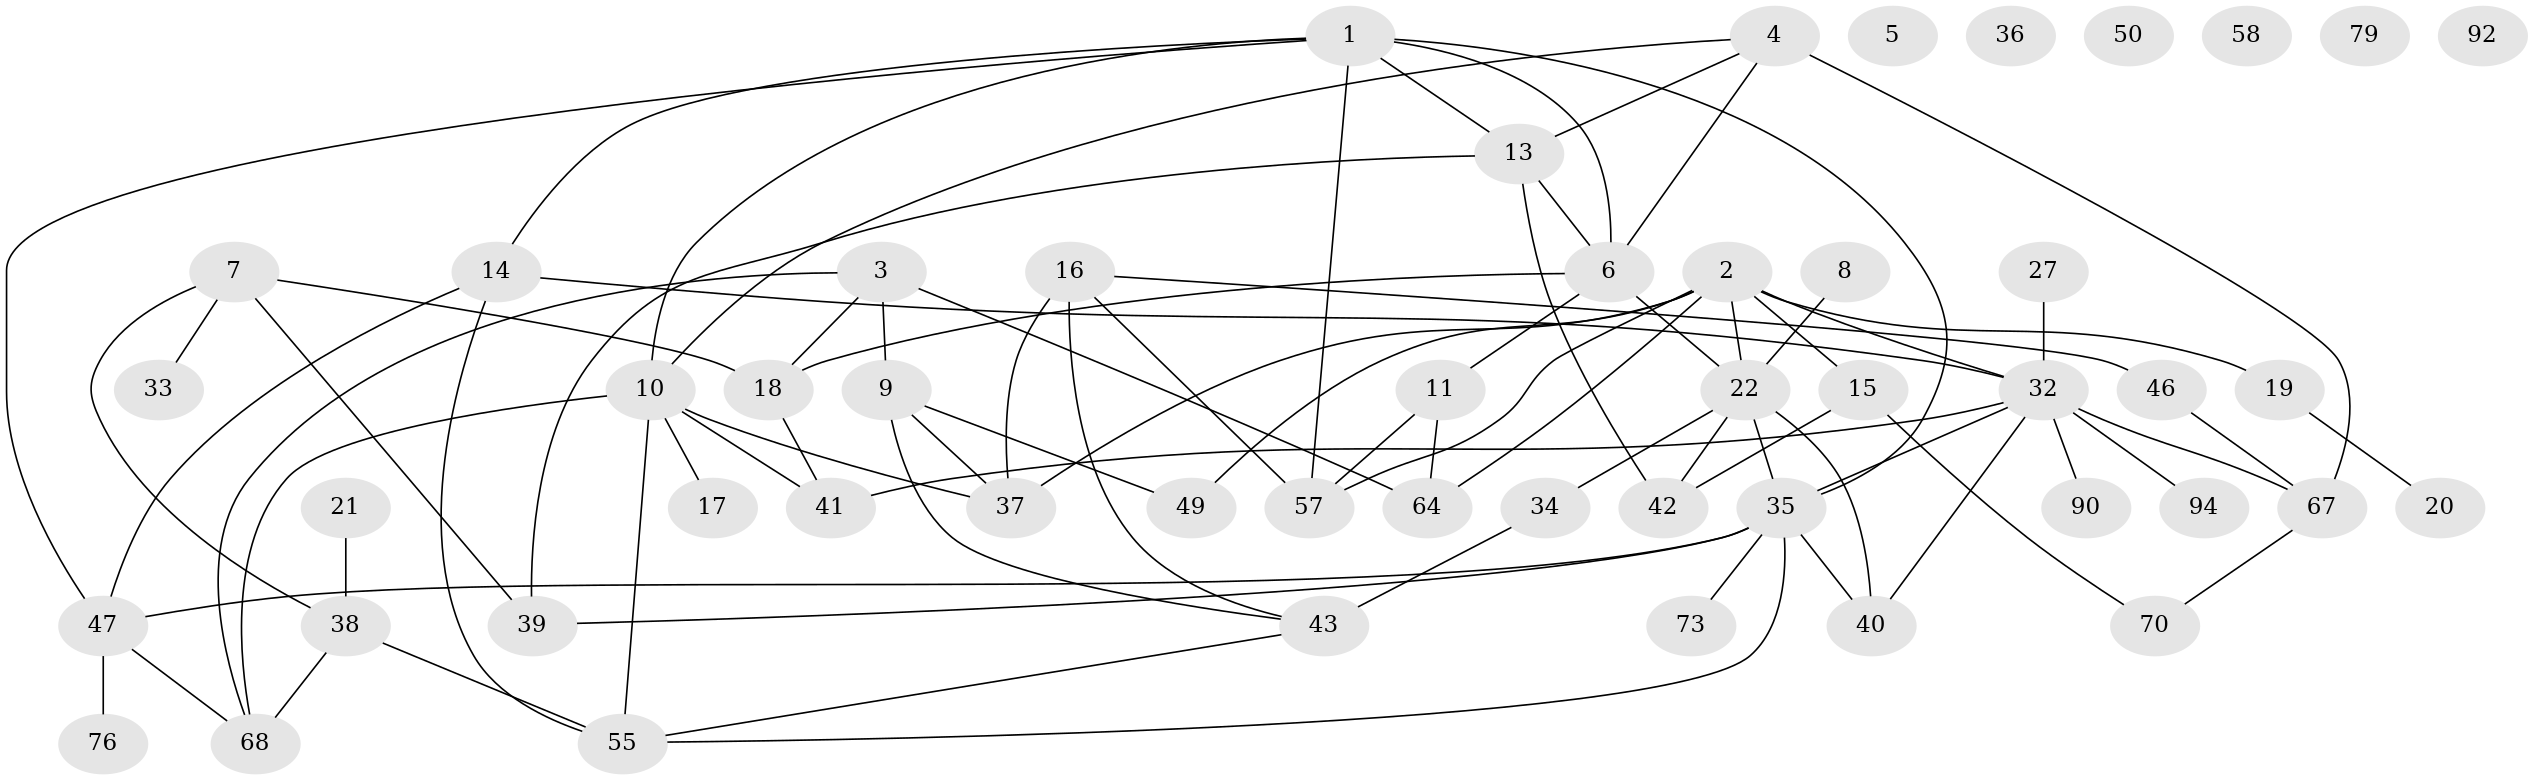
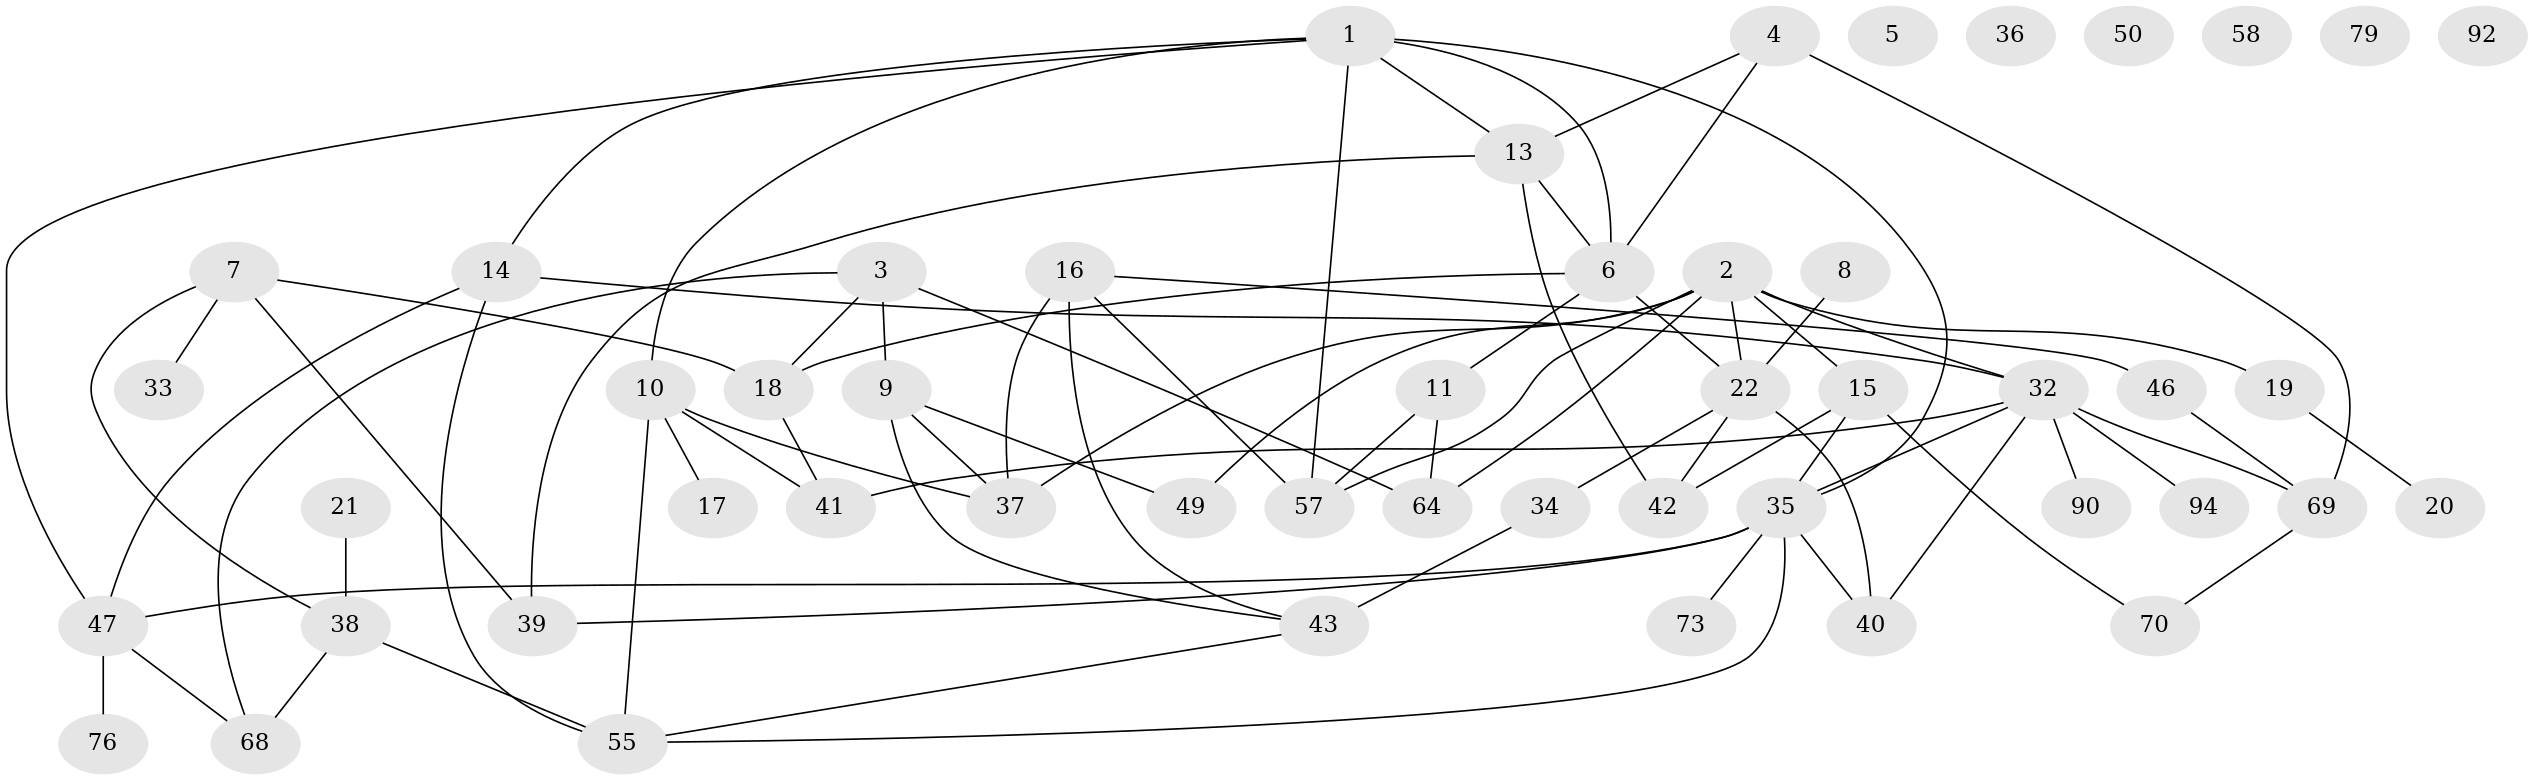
  graph {
    node [color=gray90 style=filled]
    1 [super="+12+54"]
    6 [super="+53"]
    10 [super="+63+31+26"]
    13 [super="+100"]
    14 [super="+99"]
    35 [super="+75"]
    47 [super="+85"]
    57
    22 [super="+23+60"]
    18 [super="+29+24"]
    11
    37 [super="+56+72"]
    68 [super="+78"]
    17
    41 [super="+61+77"]
    55
    39
    42 [super="+93+44"]
    32 [super="+59+84"]
    40 [super="+103"]
    73
    76
    2 [super="+45"]
    15
    19
    49
    64
    70 [super="+88"]
    20 [super="+28"]
    34 [super="+67+89"]
-   69 [label=67]
+   69
    90
    94 [super="+102"]
    9 [super="+25+52"]
    43 [super="+62"]
    3
    4 [super="+98+51"]
    5
    7 [super="+97"]
    33 [super="+66"]
    38
    8
    16 [super="+86"]
    46 [super="+71"]
    21 [super="+83"]
-   27 [super="+30"]
    36
    50
    58
    79
    92
    1 -- 6
    1 -- 10
    1 -- 13
    1 -- 14
    1 -- 35
    1 -- 47
    1 -- 57
    6 -- 22
    6 -- 18
    6 -- 11
    10 -- 37
-   10 -- 68 [weight=2]
    10 -- 17
    10 -- 41
    10 -- 55
    13 -- 6
    13 -- 39
    13 -- 42
    14 -- 47
    14 -- 55
    14 -- 32
    35 -- 47
    35 -- 55
    35 -- 39
    35 -- 40
    35 -- 73
    47 -- 68
    47 -- 76
    22 -- 42
    22 -- 40
    22 -- 34
    18 -- 41
    11 -- 57
    11 -- 64
    32 -- 35
    32 -- 41
    32 -- 40
    32 -- 69
    32 -- 90
    32 -- 94
    2 -- 57
    2 -- 22
    2 -- 37 [weight=2]
    2 -- 32
    2 -- 15
    2 -- 19
    2 -- 49
    2 -- 64
-   22 -- 35
+   15 -- 35
    15 -- 42
    15 -- 70
    19 -- 20
    34 -- 43 [weight=3]
    69 -- 70
    9 -- 37
    9 -- 49
    9 -- 43
    43 -- 55
    3 -- 18
    3 -- 68
    3 -- 64
    3 -- 9
    4 -- 6
-   4 -- 10
    4 -- 13
    4 -- 69
    7 -- 18
    7 -- 39
    7 -- 33
    7 -- 38
    38 -- 68 [weight=2]
    38 -- 55
    8 -- 22
    16 -- 57
    16 -- 37
    16 -- 43
    16 -- 46
    46 -- 69
    21 -- 38
-   27 -- 32
  }
